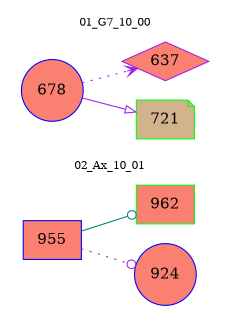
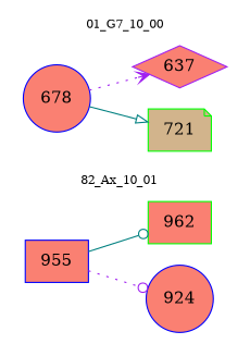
  digraph {
    rankdir=LR
    node [color=blue fillcolor=salmon shape=box style=filled]
    edge [arrowhead=odot color=purple style=dotted]
    n1 [label=955]
    n2 [label=924 shape=circle]
    n3 [color=green label=962]
    n4 [label=678 shape=circle]
    n5 [color=green fillcolor=tan label=721 shape=note]
    n6 [color=purple label=637 shape=diamond]
    subgraph cluster_1 {
      color=white
      fontsize=10
-     label="02_Ax_10_01"
+     label="82_Ax_10_01"
      n1
      n2
      n3
    }
    subgraph cluster_2 {
      color=white
      fontsize=10
      label="01_G7_10_00"
      n4
      n5
      n6
    }
    n1 -> n2
    n1 -> n3 [color=teal style=solid]
-   n4 -> n5 [arrowhead=onormal style=solid]
+   n4 -> n5 [arrowhead=onormal color=teal style=solid]
    n4 -> n6 [arrowhead=vee]
  }
